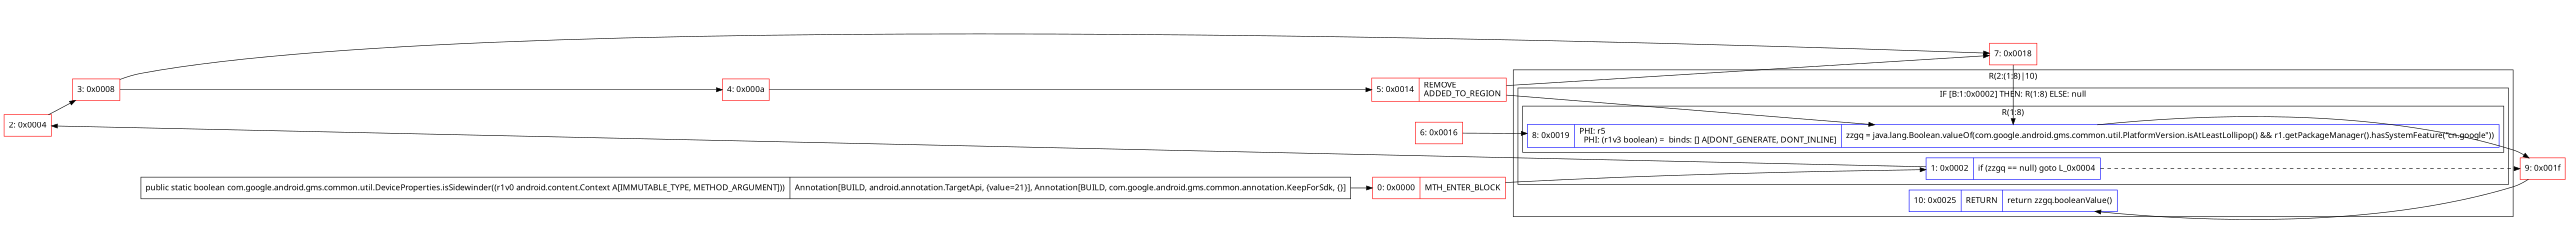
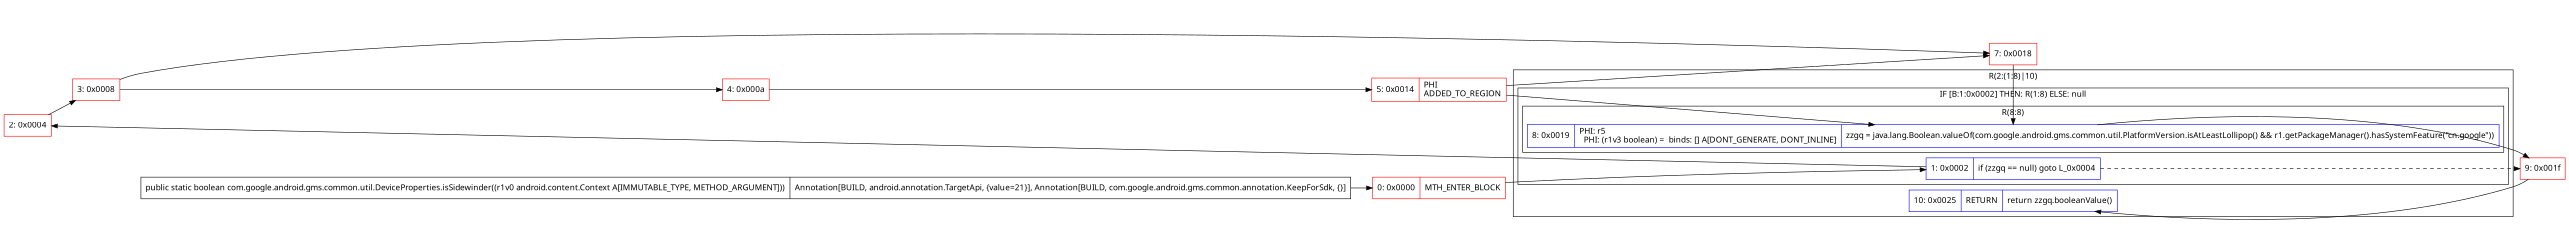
  digraph {
    fontname="Noto Sans"
    rankdir=LR
    node [color=red fontname="Noto Sans" shape=record]
    edge [fontname="Noto Sans"]
    n1 [color=blue label="{8\:\ 0x0019|PHI: r5 \l  PHI: (r1v3 boolean) =  binds: [] A[DONT_GENERATE, DONT_INLINE]\l|zzgq = java.lang.Boolean.valueOf(com.google.android.gms.common.util.PlatformVersion.isAtLeastLollipop() && r1.getPackageManager().hasSystemFeature(\"cn.google\"))\l}"]
    n2 [color=blue label="{1\:\ 0x0002|if (zzgq == null) goto L_0x0004\l}"]
    n3 [color=blue label="{10\:\ 0x0025|RETURN\l|return zzgq.booleanValue()\l}"]
    n4 [label="{9\:\ 0x001f}"]
    n5 [label="{2\:\ 0x0004}"]
    n6 [label="{3\:\ 0x0008}"]
    n7 [label="{0\:\ 0x0000|MTH_ENTER_BLOCK\l}"]
    n8 [label="{4\:\ 0x000a}"]
    n9 [label="{7\:\ 0x0018}"]
-   n10 [label="{5\:\ 0x0014|REMOVE\lADDED_TO_REGION\l}"]
-   n11 [label="{6\:\ 0x0016}"]
+   n10 [label="{5\:\ 0x0014|PHI\lADDED_TO_REGION\l}"]
    n12 [label="{public static boolean com.google.android.gms.common.util.DeviceProperties.isSidewinder((r1v0 android.content.Context A[IMMUTABLE_TYPE, METHOD_ARGUMENT]))  | Annotation[BUILD, android.annotation.TargetApi, \{value=21\}], Annotation[BUILD, com.google.android.gms.common.annotation.KeepForSdk, \{\}]\l}" color=""]
    subgraph cluster_1 {
      label="R(2:(1:8)|10)"
      n3
      subgraph cluster_2 {
        label="IF [B:1:0x0002] THEN: R(1:8) ELSE: null"
        n2
        subgraph cluster_3 {
-         label="R(1:8)"
+         label="R(8:8)"
          n1
        }
      }
    }
    n1 -> n4
    n2 -> n4 [style=dashed]
    n2 -> n5
    n4 -> n3
    n5 -> n6
    n6 -> n8
    n6 -> n9
    n7 -> n2
    n8 -> n10
    n9 -> n1
    n10 -> n1
    n10 -> n9
-   n11 -> n1
    n12 -> n7
  }
